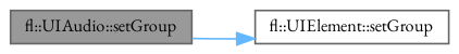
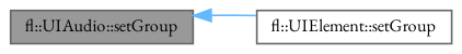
  digraph {
    rankdir=LR
    fontname="EB Garamond"
    node [fontname="EB Garamond" fontsize=10 shape=box style=filled]
    n1 [color=gray40 fillcolor=grey60 fontcolor=black height=0.2 label="fl::UIAudio::setGroup" width=0.4]
    n2 [color=grey40 fillcolor=white height=0.2 label="fl::UIElement::setGroup" width=0.4]
-   n1 -> n2 [color=steelblue1 fontname="EB Garamond" fontsize=10 labelfontname=Helvetica labelfontsize=10 style=solid]
+   n2 -> n1 [color=steelblue1 fontname="EB Garamond" fontsize=10 labelfontname=Helvetica labelfontsize=10 style=solid]
  }
